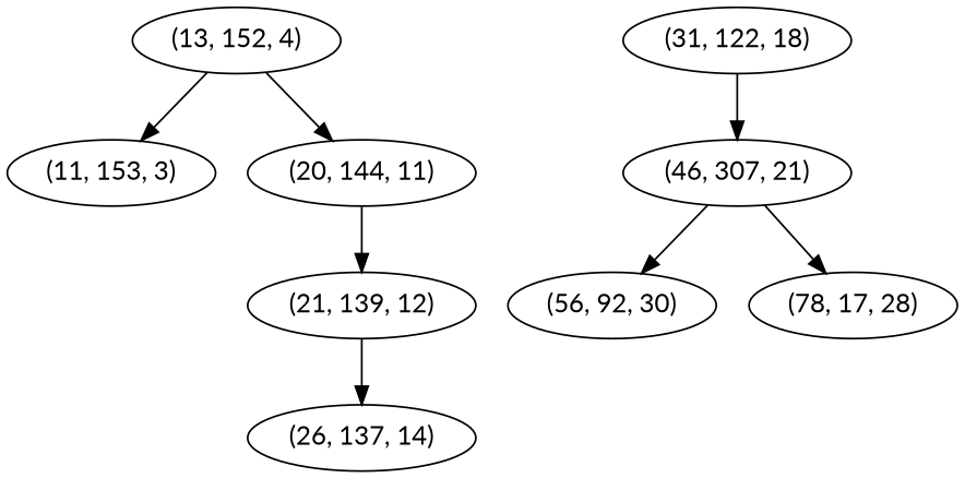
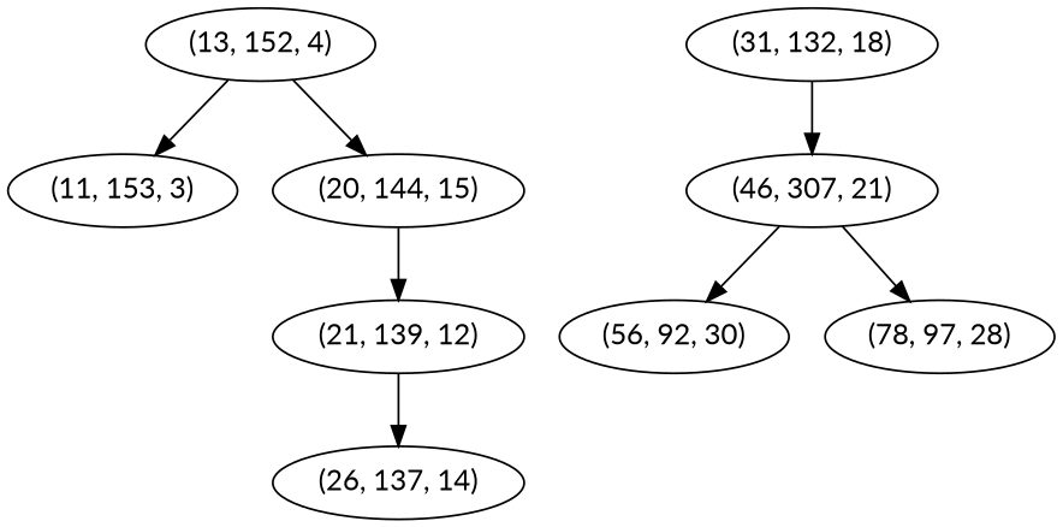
  digraph {
    fontname=Lato
    node [fontname=Lato]
    edge [fontname=Lato]
    "(13, 152, 4)"
    "(11, 153, 3)"
-   "(20, 144, 11)"
+   "(20, 144, 11)" [label="(20, 144, 15)"]
    "(21, 139, 12)"
    "(26, 137, 14)"
    n6 [label="(46, 307, 21)"]
-   "(31, 132, 18)" [label="(31, 122, 18)"]
+   "(31, 132, 18)"
    n8 [label="(56, 92, 30)"]
-   "(78, 97, 28)" [label="(78, 17, 28)"]
+   "(78, 97, 28)"
    "(13, 152, 4)" -> "(11, 153, 3)"
    "(13, 152, 4)" -> "(20, 144, 11)"
    "(20, 144, 11)" -> "(21, 139, 12)"
    "(21, 139, 12)" -> "(26, 137, 14)"
    n6 -> n8
    n6 -> "(78, 97, 28)"
    "(31, 132, 18)" -> n6
  }
